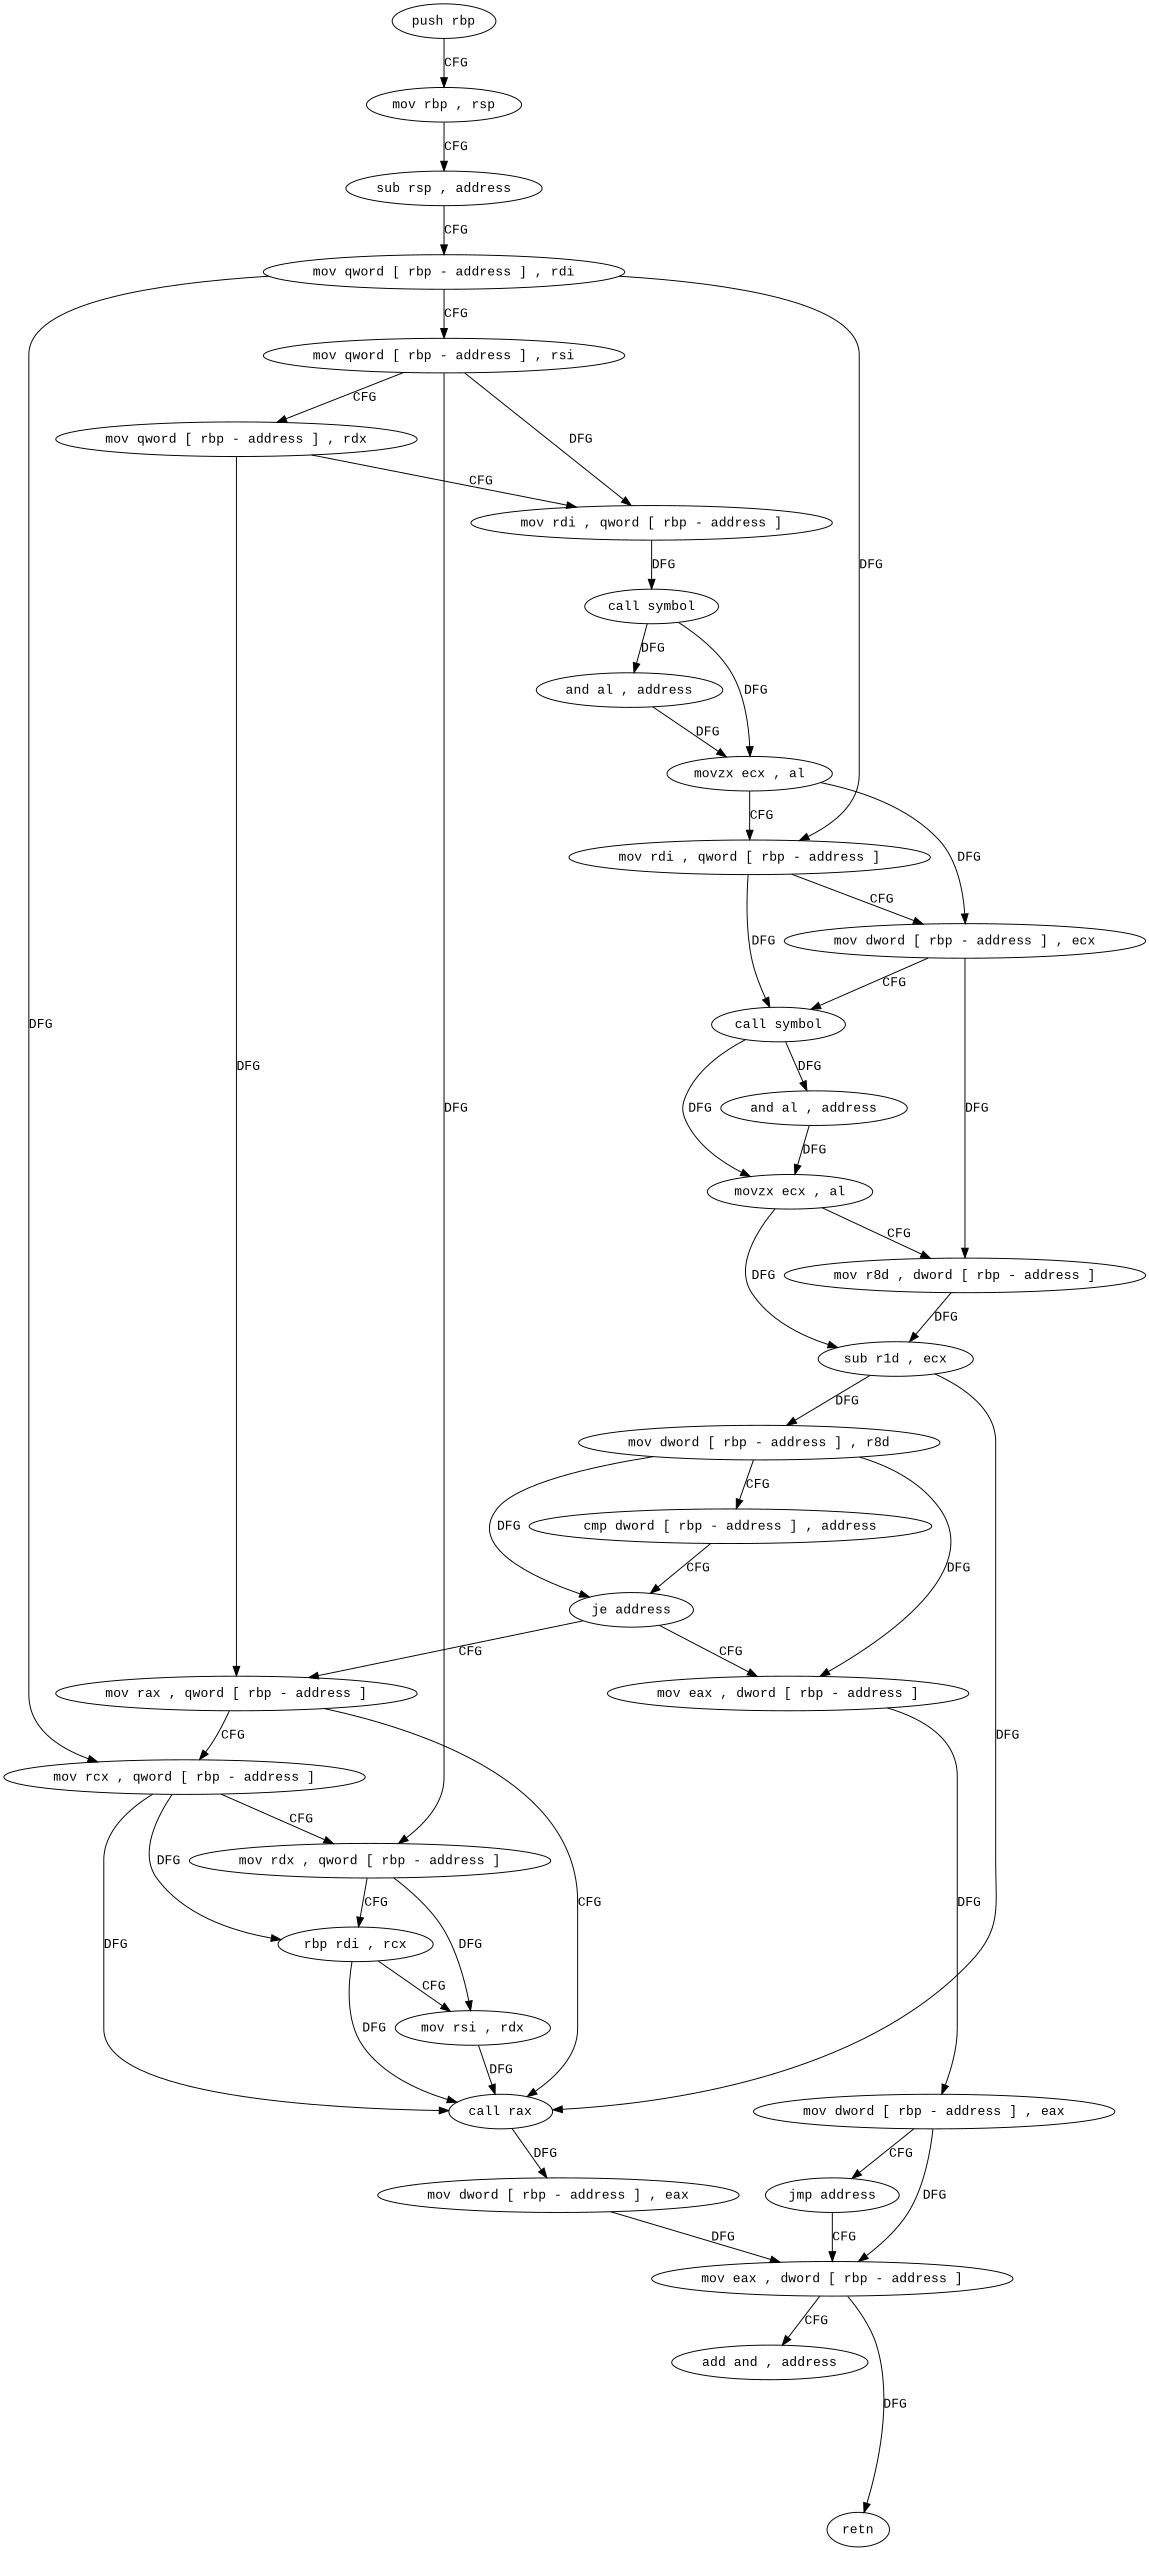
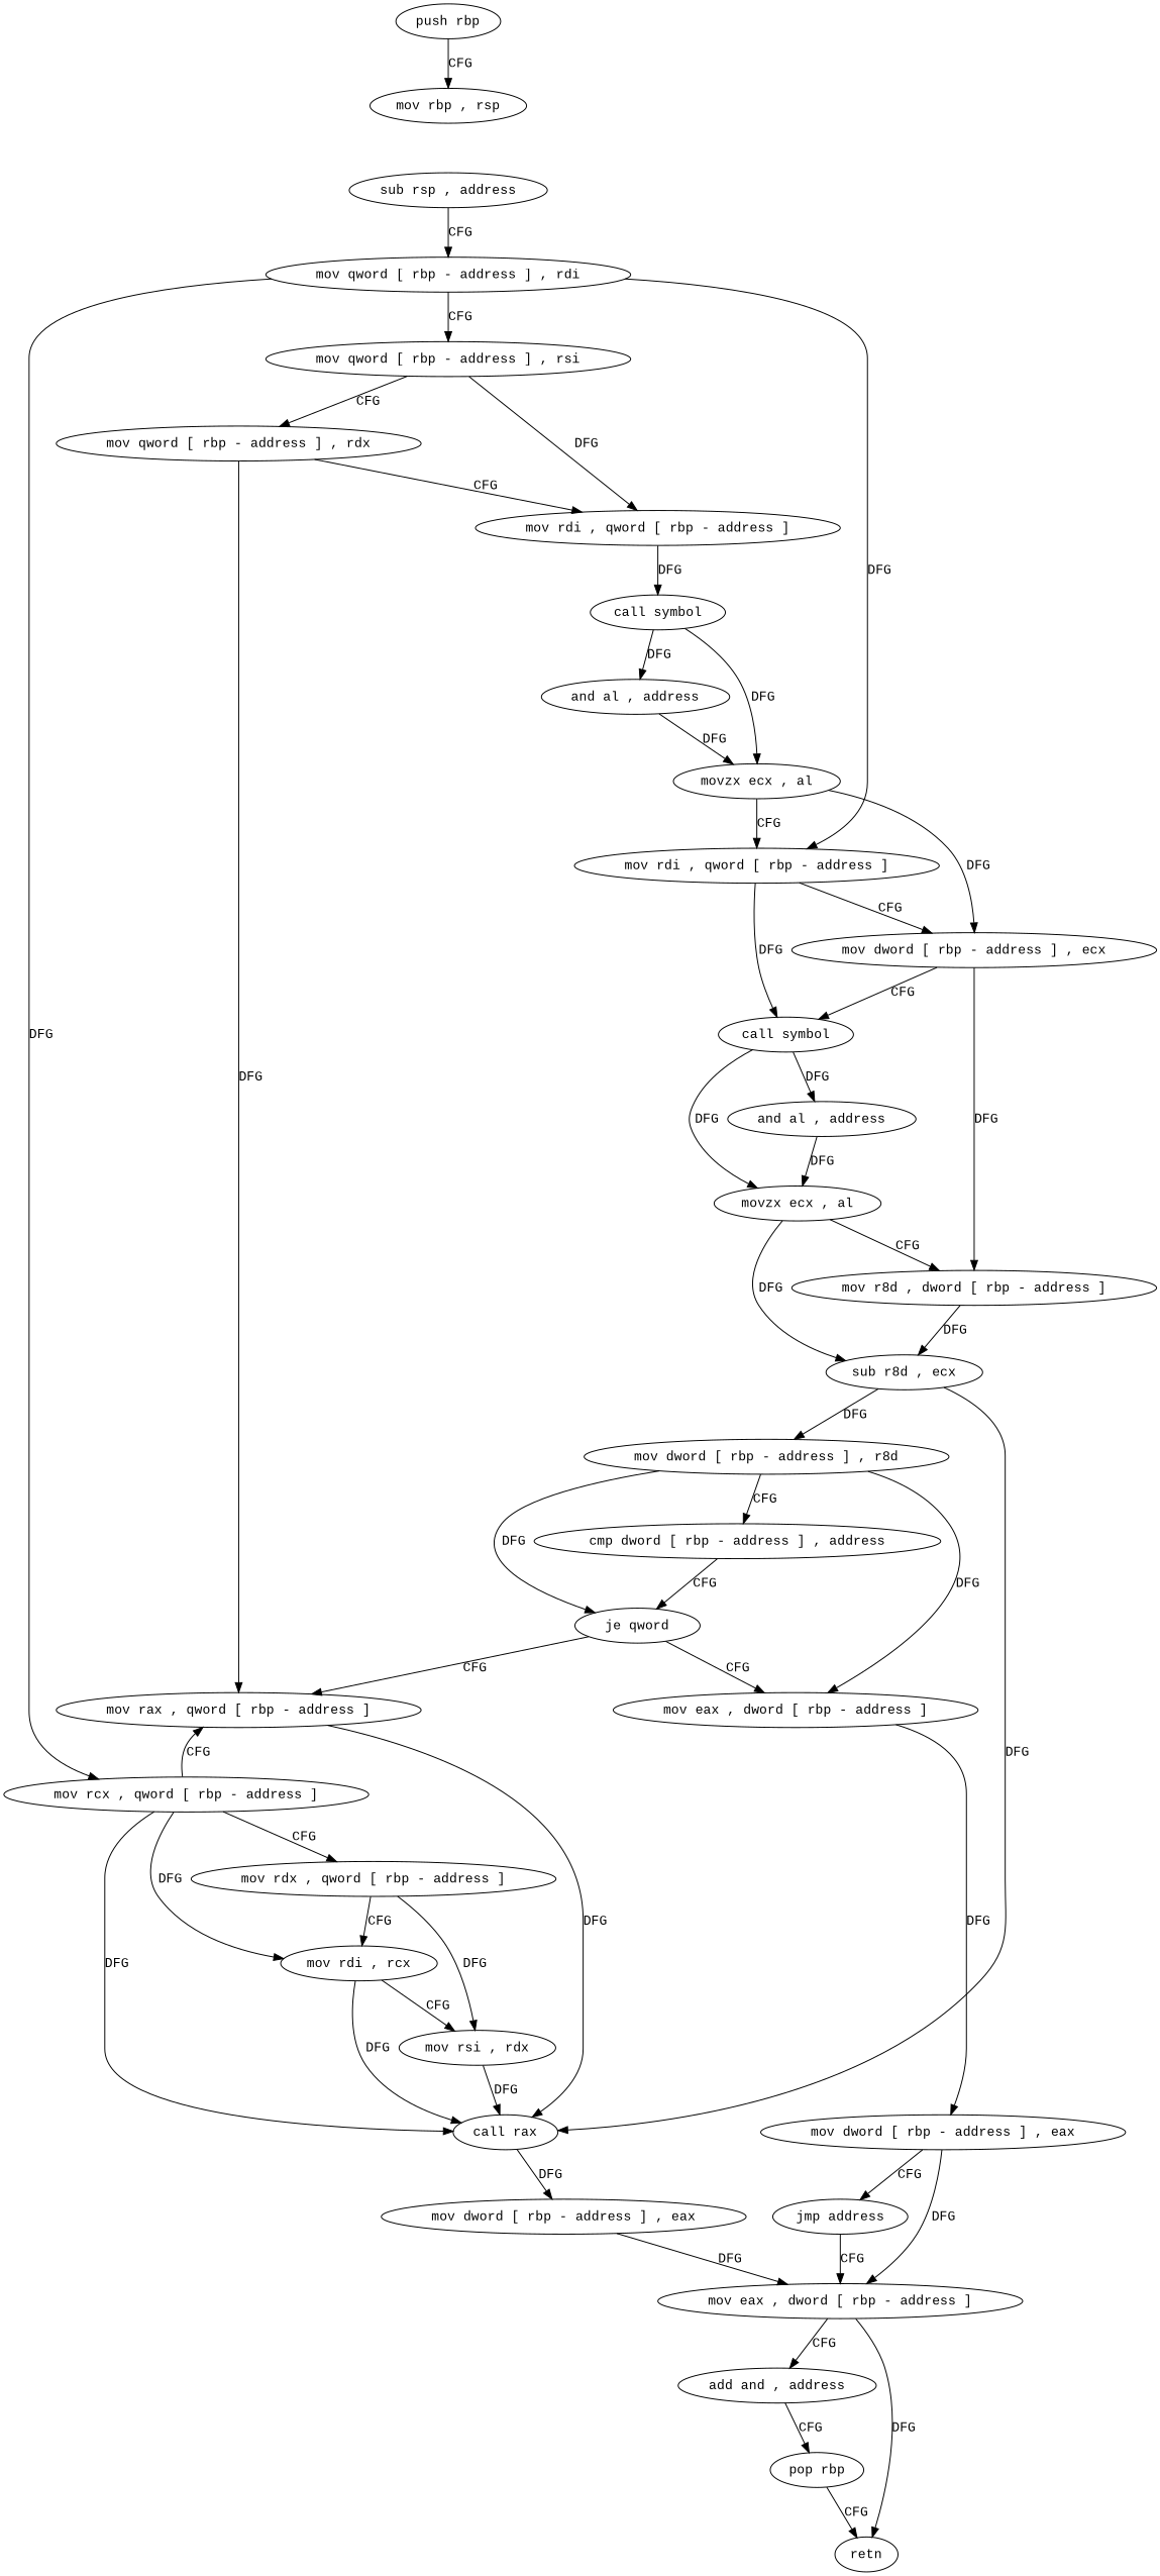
  digraph {
    fontname="Liberation Mono"
    node [fontname="Liberation Mono"]
    edge [fontname="Liberation Mono"]
    n1 [label="push rbp"]
    n2 [label="mov rbp , rsp"]
    n3 [label="sub rsp , address"]
    n4 [label="mov qword [ rbp - address ] , rdi"]
    n5 [label="mov qword [ rbp - address ] , rsi"]
    n6 [label="mov rdi , qword [ rbp - address ]"]
    n7 [label="mov rcx , qword [ rbp - address ]"]
    n8 [label="mov qword [ rbp - address ] , rdx"]
    n9 [label="mov rdi , qword [ rbp - address ]"]
    n10 [label="mov rdx , qword [ rbp - address ]"]
    n11 [label="mov dword [ rbp - address ] , ecx"]
    n12 [label="call symbol"]
    n13 [label="call rax"]
-   n14 [label="rbp rdi , rcx"]
+   n14 [label="mov rdi , rcx"]
    n15 [label="mov rax , qword [ rbp - address ]"]
    n16 [label="call symbol"]
    n17 [label="mov rsi , rdx"]
    n18 [label="and al , address"]
    n19 [label="movzx ecx , al"]
    n20 [label="mov r8d , dword [ rbp - address ]"]
    n21 [label="and al , address"]
    n22 [label="movzx ecx , al"]
-   n23 [label="sub r1d , ecx"]
+   n23 [label="sub r8d , ecx"]
    n24 [label="mov dword [ rbp - address ] , r8d"]
    n25 [label="cmp dword [ rbp - address ] , address"]
-   n26 [label="je address"]
+   n26 [label="je qword"]
    n27 [label="mov eax , dword [ rbp - address ]"]
    n28 [label="mov dword [ rbp - address ] , eax"]
    n29 [label="mov dword [ rbp - address ] , eax"]
    n30 [label="mov eax , dword [ rbp - address ]"]
    n31 [label="jmp address"]
    n32 [label="add and , address"]
    n33 [label=retn]
+   n34 [label="pop rbp"]
    n1 -> n2 [label=CFG]
-   n2 -> n3 [label=CFG]
    n3 -> n4 [label=CFG]
    n4 -> n5 [label=CFG]
    n4 -> n6 [label=DFG]
    n4 -> n7 [label=DFG]
    n5 -> n8 [label=CFG]
    n5 -> n9 [label=DFG]
-   n5 -> n10 [label=DFG]
    n6 -> n11 [label=CFG]
    n6 -> n12 [label=DFG]
    n7 -> n10 [label=CFG]
    n7 -> n13 [label=DFG]
    n7 -> n14 [label=DFG]
    n8 -> n9 [label=CFG]
    n8 -> n15 [label=DFG]
    n9 -> n16 [label=DFG]
    n10 -> n14 [label=CFG]
    n10 -> n17 [label=DFG]
    n11 -> n12 [label=CFG]
    n11 -> n20 [label=DFG]
    n12 -> n21 [label=DFG]
    n12 -> n22 [label=DFG]
    n13 -> n28 [label=DFG]
    n14 -> n13 [label=DFG]
    n14 -> n17 [label=CFG]
-   n15 -> n7 [label=CFG]
-   n15 -> n13 [label=CFG]
+   n7 -> n15 [label=CFG]
+   n15 -> n13 [label=DFG]
    n16 -> n18 [label=DFG]
    n16 -> n19 [label=DFG]
    n17 -> n13 [label=DFG]
    n18 -> n19 [label=DFG]
    n19 -> n6 [label=CFG]
    n19 -> n11 [label=DFG]
    n20 -> n23 [label=DFG]
    n21 -> n22 [label=DFG]
    n22 -> n20 [label=CFG]
    n22 -> n23 [label=DFG]
    n23 -> n13 [label=DFG]
    n23 -> n24 [label=DFG]
    n24 -> n25 [label=CFG]
    n24 -> n26 [label=DFG]
    n24 -> n27 [label=DFG]
    n25 -> n26 [label=CFG]
    n26 -> n15 [label=CFG]
    n26 -> n27 [label=CFG]
    n27 -> n29 [label=DFG]
    n28 -> n30 [label=DFG]
    n29 -> n30 [label=DFG]
    n29 -> n31 [label=CFG]
    n30 -> n32 [label=CFG]
    n30 -> n33 [label=DFG]
    n31 -> n30 [label=CFG]
+   n32 -> n34 [label=CFG]
+   n34 -> n33 [label=CFG]
  }
